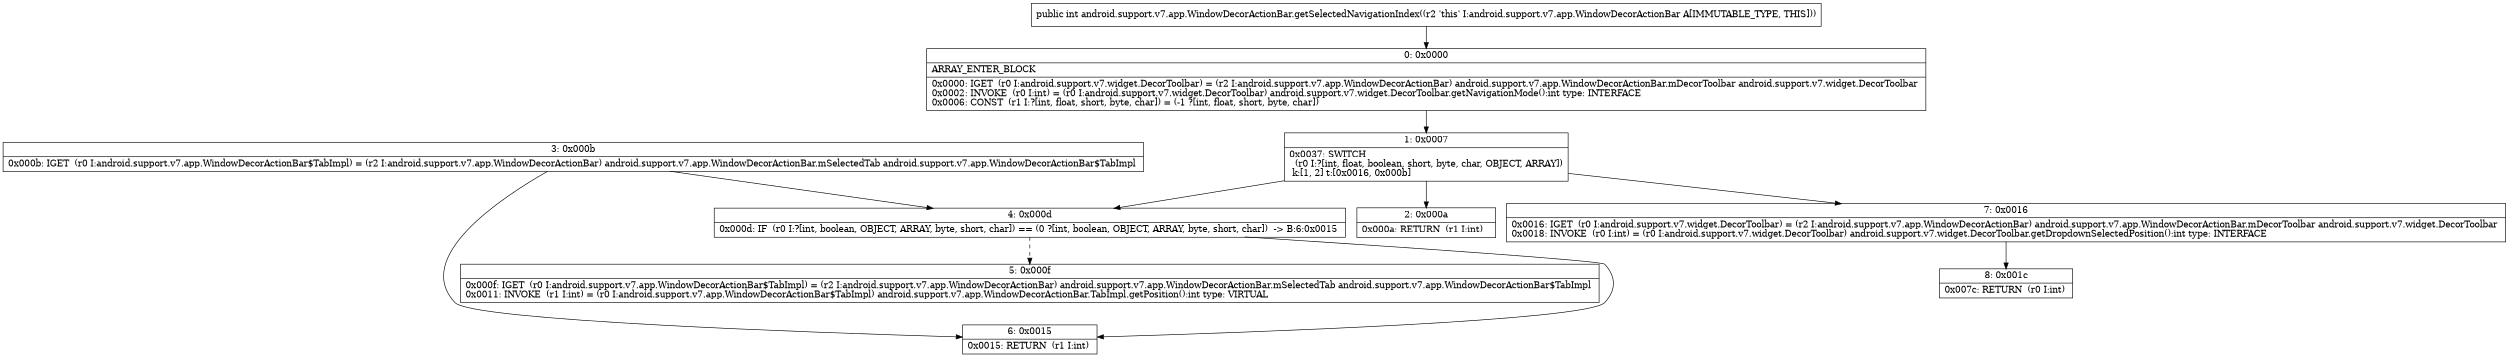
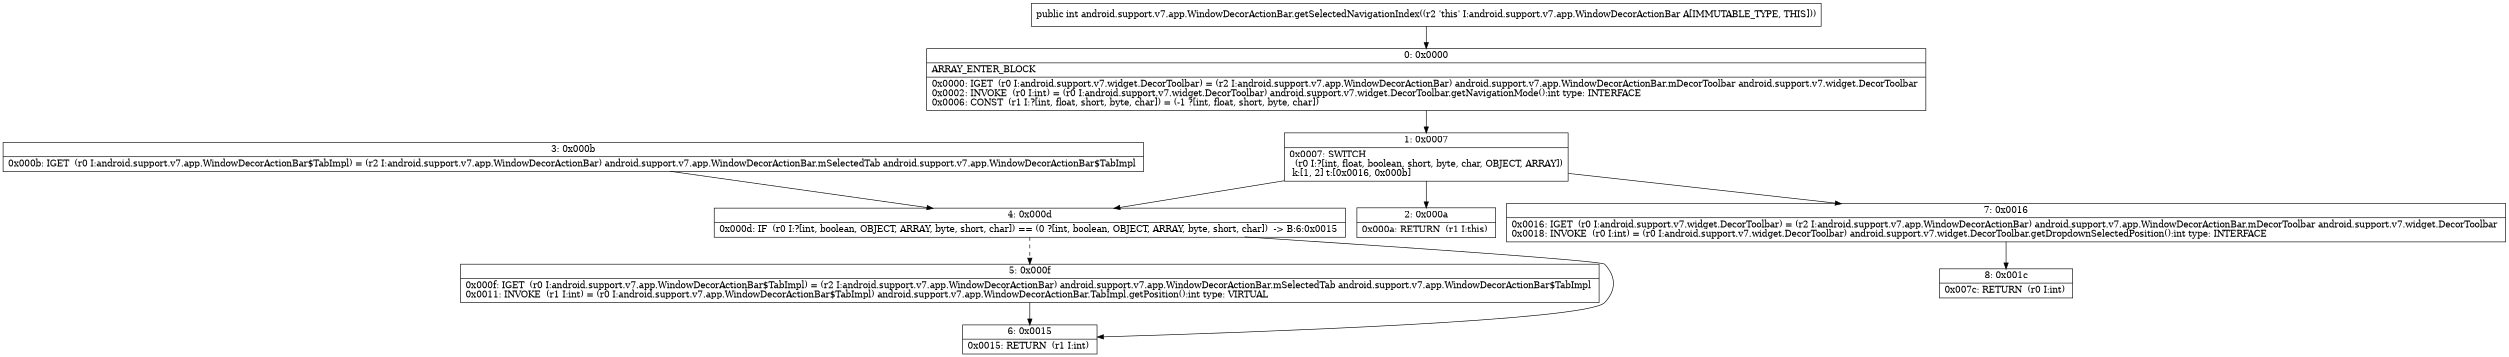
  digraph {
    node [shape=record]
    n1 [label="{0\:\ 0x0000|ARRAY_ENTER_BLOCK\l|0x0000: IGET  (r0 I:android.support.v7.widget.DecorToolbar) = (r2 I:android.support.v7.app.WindowDecorActionBar) android.support.v7.app.WindowDecorActionBar.mDecorToolbar android.support.v7.widget.DecorToolbar \l0x0002: INVOKE  (r0 I:int) = (r0 I:android.support.v7.widget.DecorToolbar) android.support.v7.widget.DecorToolbar.getNavigationMode():int type: INTERFACE \l0x0006: CONST  (r1 I:?[int, float, short, byte, char]) = (\-1 ?[int, float, short, byte, char]) \l}"]
-   n2 [label="{1\:\ 0x0007|0x0037: SWITCH  \l  (r0 I:?[int, float, boolean, short, byte, char, OBJECT, ARRAY])\l k:[1, 2] t:[0x0016, 0x000b] \l}"]
-   n3 [label="{2\:\ 0x000a|0x000a: RETURN  (r1 I:int) \l}"]
+   n2 [label="{1\:\ 0x0007|0x0007: SWITCH  \l  (r0 I:?[int, float, boolean, short, byte, char, OBJECT, ARRAY])\l k:[1, 2] t:[0x0016, 0x000b] \l}"]
+   n3 [label="{2\:\ 0x000a|0x000a: RETURN  (r1 I:this) \l}"]
    n4 [label="{7\:\ 0x0016|0x0016: IGET  (r0 I:android.support.v7.widget.DecorToolbar) = (r2 I:android.support.v7.app.WindowDecorActionBar) android.support.v7.app.WindowDecorActionBar.mDecorToolbar android.support.v7.widget.DecorToolbar \l0x0018: INVOKE  (r0 I:int) = (r0 I:android.support.v7.widget.DecorToolbar) android.support.v7.widget.DecorToolbar.getDropdownSelectedPosition():int type: INTERFACE \l}"]
    n5 [label="{4\:\ 0x000d|0x000d: IF  (r0 I:?[int, boolean, OBJECT, ARRAY, byte, short, char]) == (0 ?[int, boolean, OBJECT, ARRAY, byte, short, char])  \-\> B:6:0x0015 \l}"]
    n6 [label="{3\:\ 0x000b|0x000b: IGET  (r0 I:android.support.v7.app.WindowDecorActionBar$TabImpl) = (r2 I:android.support.v7.app.WindowDecorActionBar) android.support.v7.app.WindowDecorActionBar.mSelectedTab android.support.v7.app.WindowDecorActionBar$TabImpl \l}"]
    n7 [label="{8\:\ 0x001c|0x007c: RETURN  (r0 I:int) \l}"]
    n8 [label="{5\:\ 0x000f|0x000f: IGET  (r0 I:android.support.v7.app.WindowDecorActionBar$TabImpl) = (r2 I:android.support.v7.app.WindowDecorActionBar) android.support.v7.app.WindowDecorActionBar.mSelectedTab android.support.v7.app.WindowDecorActionBar$TabImpl \l0x0011: INVOKE  (r1 I:int) = (r0 I:android.support.v7.app.WindowDecorActionBar$TabImpl) android.support.v7.app.WindowDecorActionBar.TabImpl.getPosition():int type: VIRTUAL \l}"]
    n9 [label="{6\:\ 0x0015|0x0015: RETURN  (r1 I:int) \l}"]
    n10 [label="{public int android.support.v7.app.WindowDecorActionBar.getSelectedNavigationIndex((r2 'this' I:android.support.v7.app.WindowDecorActionBar A[IMMUTABLE_TYPE, THIS])) }"]
    n1 -> n2
    n2 -> n3
    n2 -> n4
    n2 -> n5
    n4 -> n7
    n5 -> n8 [style=dashed]
    n5 -> n9
    n6 -> n5
-   n6 -> n9
+   n8 -> n9
    n10 -> n1
  }
